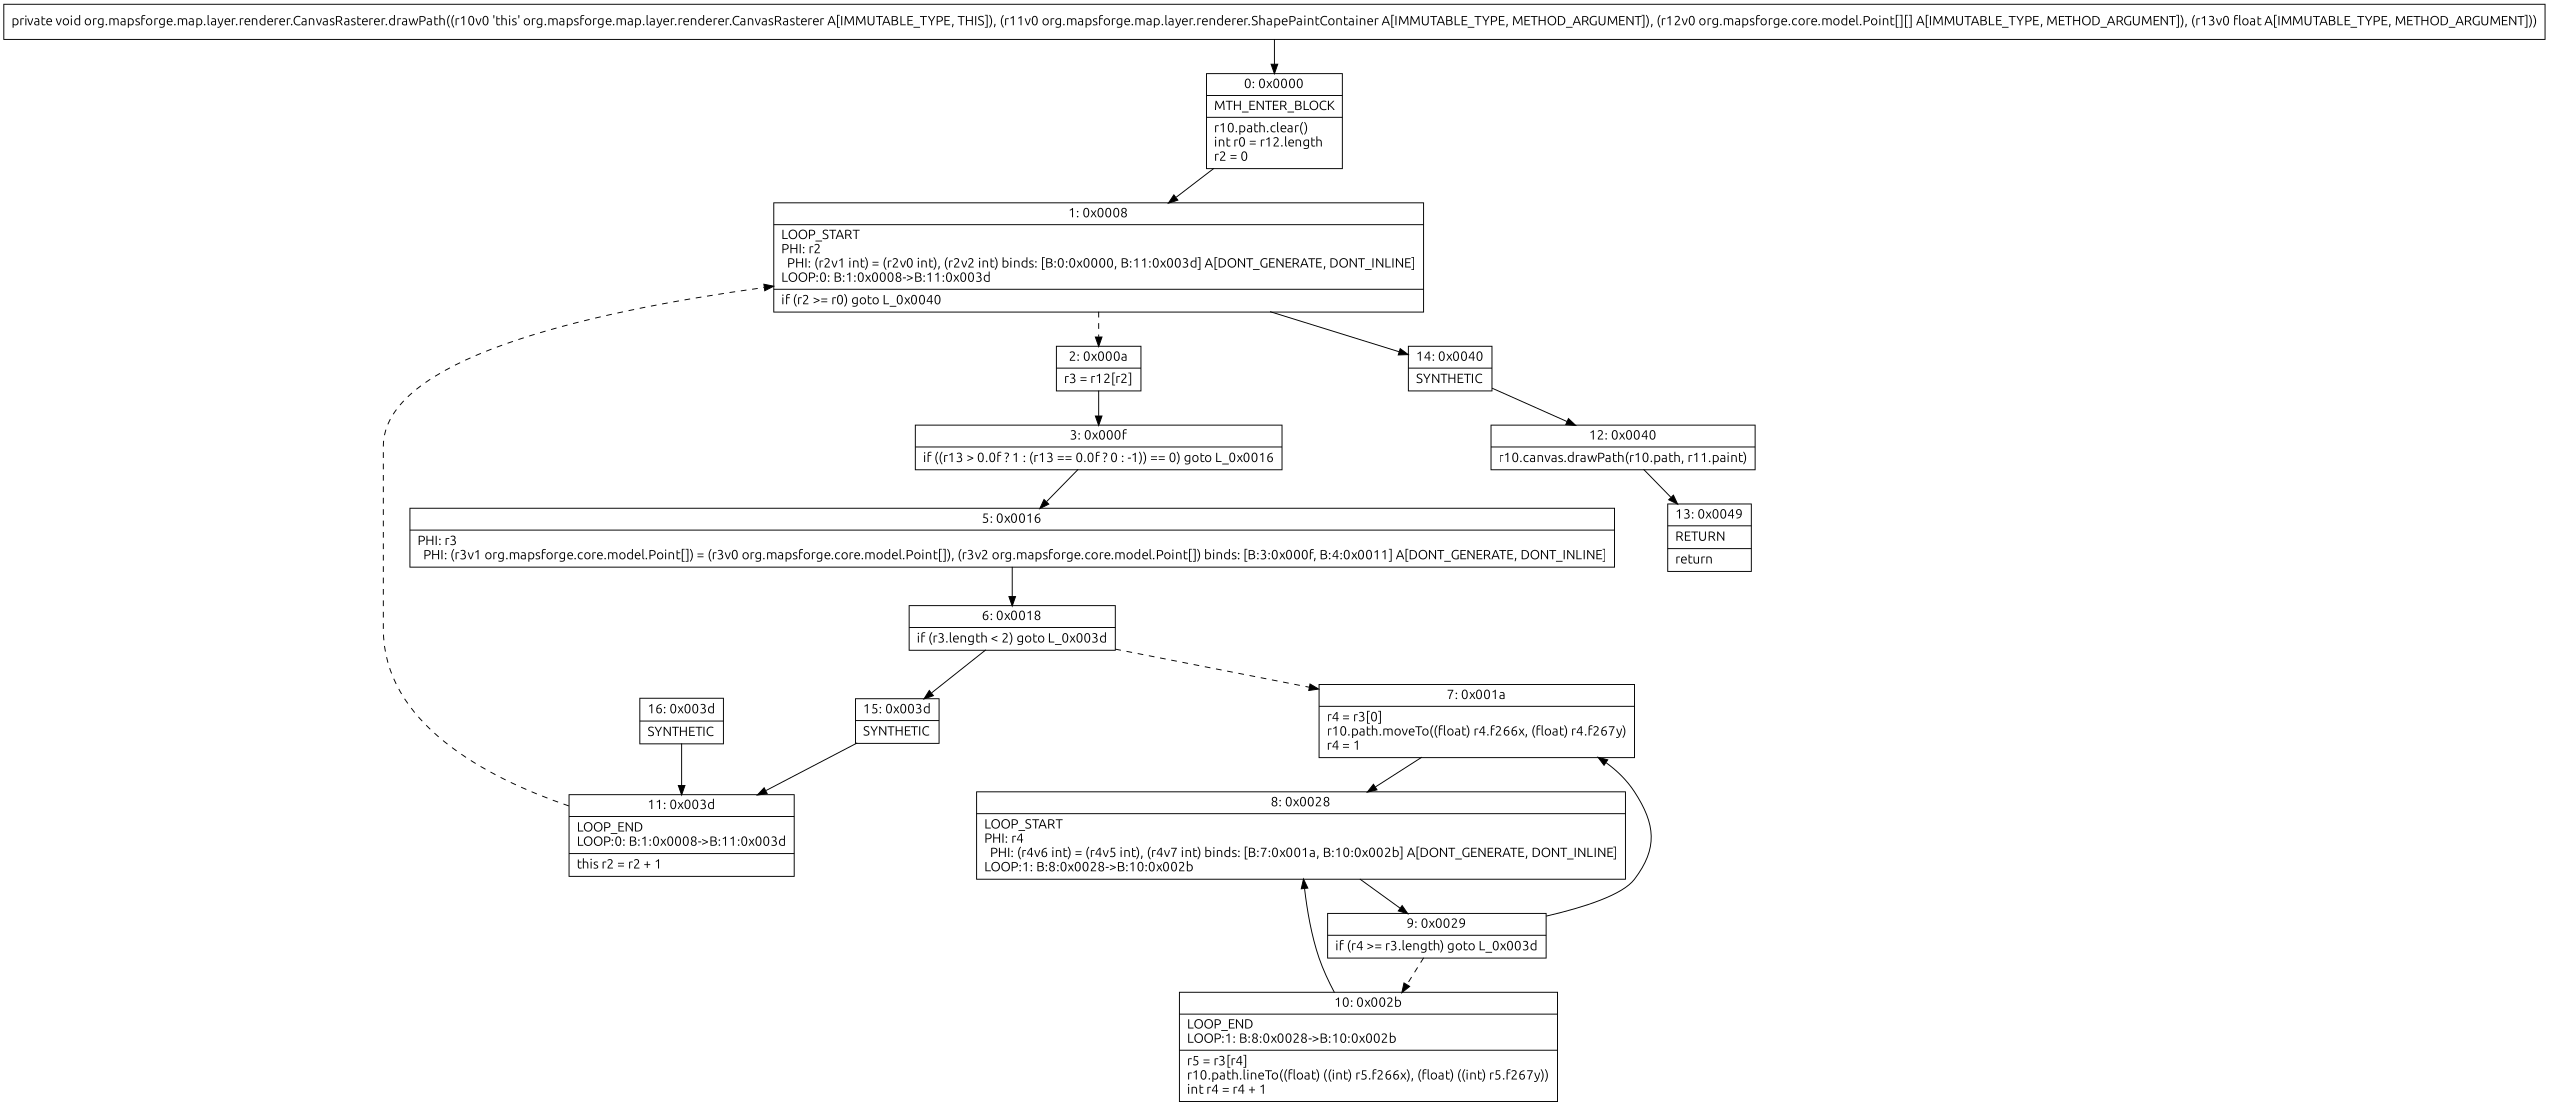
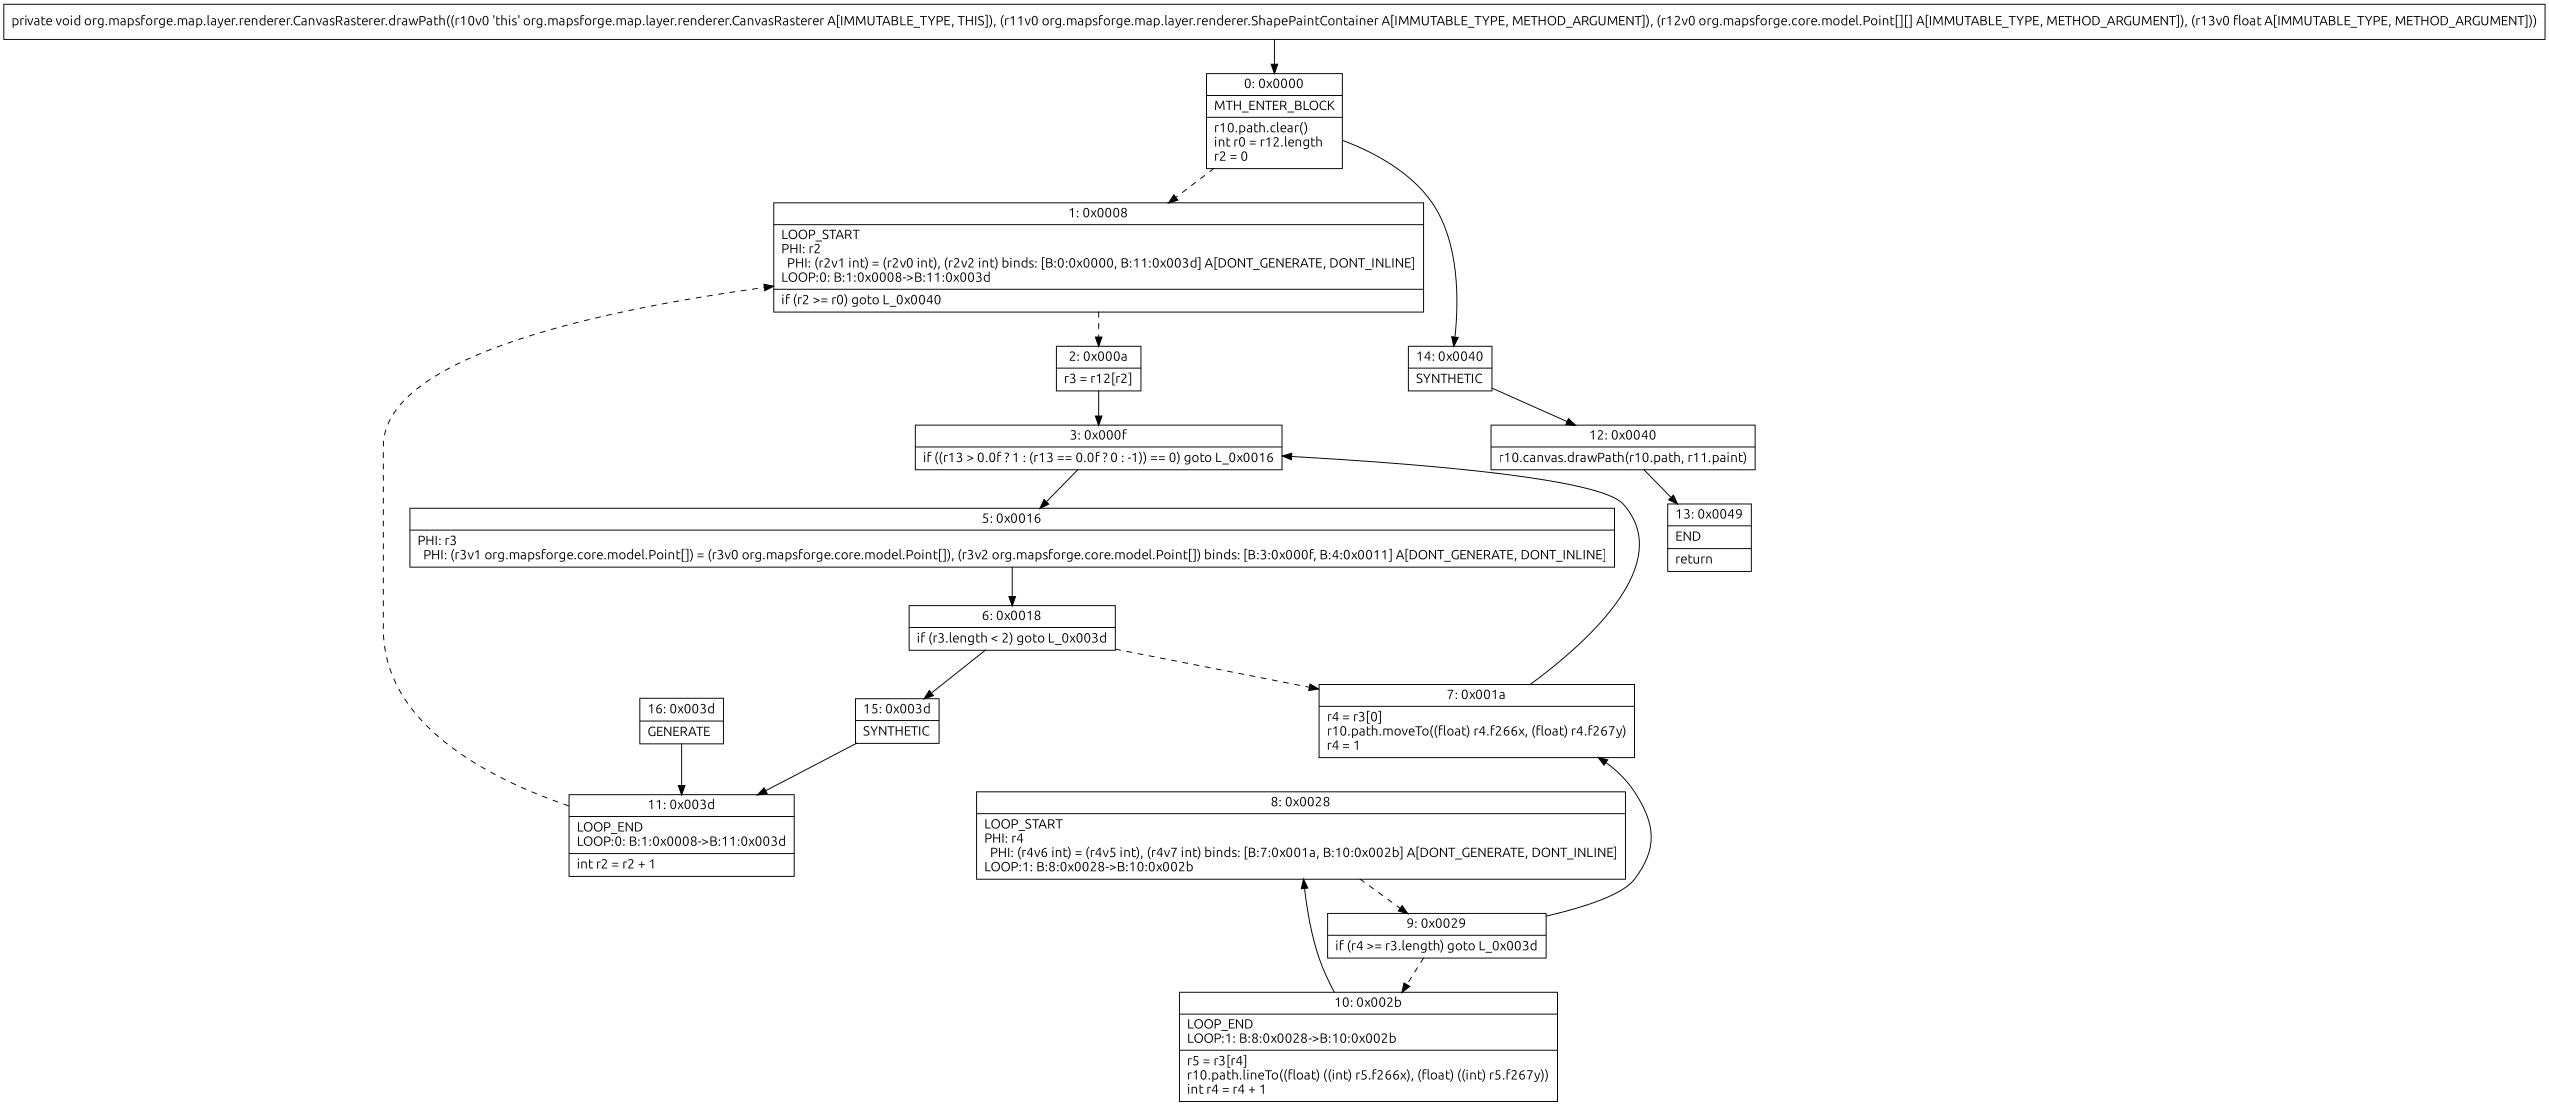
  digraph {
    fontname=Ubuntu
    node [fontname=Ubuntu shape=record]
    edge [fontname=Ubuntu]
    n1 [label="{0\:\ 0x0000|MTH_ENTER_BLOCK\l|r10.path.clear()\lint r0 = r12.length\lr2 = 0\l}"]
    n2 [label="{1\:\ 0x0008|LOOP_START\lPHI: r2 \l  PHI: (r2v1 int) = (r2v0 int), (r2v2 int) binds: [B:0:0x0000, B:11:0x003d] A[DONT_GENERATE, DONT_INLINE]\lLOOP:0: B:1:0x0008\-\>B:11:0x003d\l|if (r2 \>= r0) goto L_0x0040\l}"]
    n3 [label="{2\:\ 0x000a|r3 = r12[r2]\l}"]
    n4 [label="{14\:\ 0x0040|SYNTHETIC\l}"]
    n5 [label="{3\:\ 0x000f|if ((r13 \> 0.0f ? 1 : (r13 == 0.0f ? 0 : \-1)) == 0) goto L_0x0016\l}"]
    n6 [label="{12\:\ 0x0040|r10.canvas.drawPath(r10.path, r11.paint)\l}"]
    n7 [label="{5\:\ 0x0016|PHI: r3 \l  PHI: (r3v1 org.mapsforge.core.model.Point[]) = (r3v0 org.mapsforge.core.model.Point[]), (r3v2 org.mapsforge.core.model.Point[]) binds: [B:3:0x000f, B:4:0x0011] A[DONT_GENERATE, DONT_INLINE]\l}"]
    n8 [label="{6\:\ 0x0018|if (r3.length \< 2) goto L_0x003d\l}"]
    n9 [label="{7\:\ 0x001a|r4 = r3[0]\lr10.path.moveTo((float) r4.f266x, (float) r4.f267y)\lr4 = 1\l}"]
    n10 [label="{15\:\ 0x003d|SYNTHETIC\l}"]
    n11 [label="{8\:\ 0x0028|LOOP_START\lPHI: r4 \l  PHI: (r4v6 int) = (r4v5 int), (r4v7 int) binds: [B:7:0x001a, B:10:0x002b] A[DONT_GENERATE, DONT_INLINE]\lLOOP:1: B:8:0x0028\-\>B:10:0x002b\l}"]
-   n12 [label="{11\:\ 0x003d|LOOP_END\lLOOP:0: B:1:0x0008\-\>B:11:0x003d\l|this r2 = r2 + 1\l}"]
+   n12 [label="{11\:\ 0x003d|LOOP_END\lLOOP:0: B:1:0x0008\-\>B:11:0x003d\l|int r2 = r2 + 1\l}"]
    n13 [label="{9\:\ 0x0029|if (r4 \>= r3.length) goto L_0x003d\l}"]
    n14 [label="{10\:\ 0x002b|LOOP_END\lLOOP:1: B:8:0x0028\-\>B:10:0x002b\l|r5 = r3[r4]\lr10.path.lineTo((float) ((int) r5.f266x), (float) ((int) r5.f267y))\lint r4 = r4 + 1\l}"]
-   n15 [label="{16\:\ 0x003d|SYNTHETIC\l}"]
-   n16 [label="{13\:\ 0x0049|RETURN\l|return\l}"]
+   n15 [label="{16\:\ 0x003d|GENERATE\l}"]
+   n16 [label="{13\:\ 0x0049|END\l|return\l}"]
    n17 [label="{private void org.mapsforge.map.layer.renderer.CanvasRasterer.drawPath((r10v0 'this' org.mapsforge.map.layer.renderer.CanvasRasterer A[IMMUTABLE_TYPE, THIS]), (r11v0 org.mapsforge.map.layer.renderer.ShapePaintContainer A[IMMUTABLE_TYPE, METHOD_ARGUMENT]), (r12v0 org.mapsforge.core.model.Point[][] A[IMMUTABLE_TYPE, METHOD_ARGUMENT]), (r13v0 float A[IMMUTABLE_TYPE, METHOD_ARGUMENT])) }"]
-   n1 -> n2
+   n1 -> n2 [style=dashed]
    n2 -> n3 [style=dashed]
-   n2 -> n4
+   n1 -> n4
    n3 -> n5
    n4 -> n6
    n5 -> n7
    n6 -> n16
    n7 -> n8
    n8 -> n9 [style=dashed]
    n8 -> n10
-   n9 -> n11
+   n9 -> n5
    n10 -> n12
-   n11 -> n13
+   n11 -> n13 [style=dashed]
    n12 -> n2 [style=dashed]
    n13 -> n9
    n13 -> n14 [style=dashed]
    n14 -> n11
    n15 -> n12
    n17 -> n1
  }
